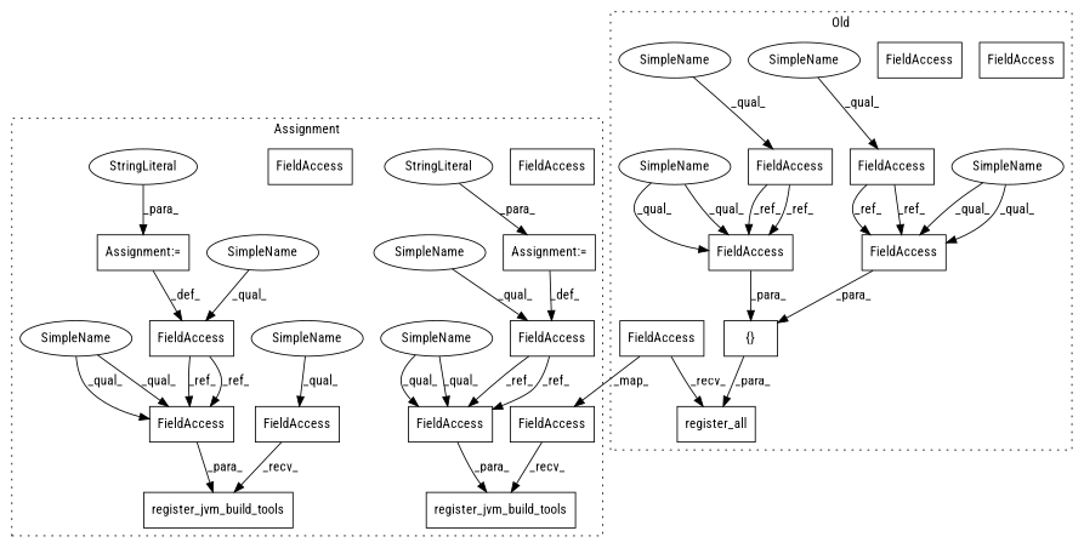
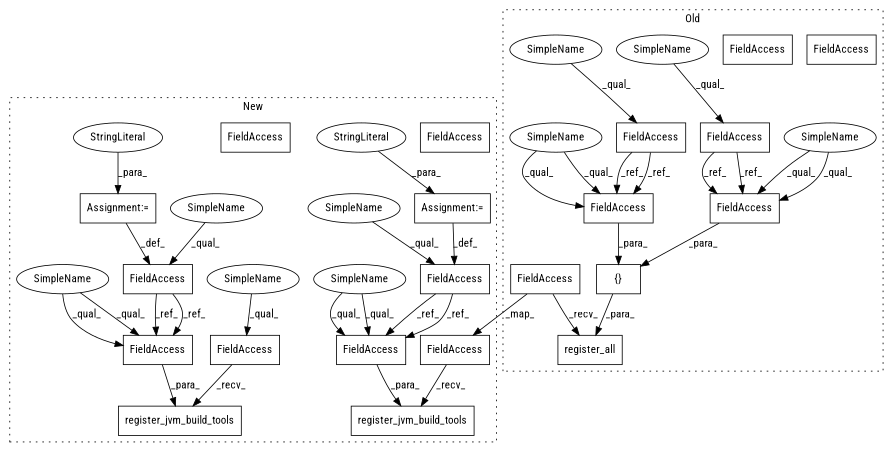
  digraph {
    fontname="Roboto Condensed"
    node [a=22 l=4 s=3735 shape=box fontname="Roboto Condensed"]
    edge [fontname="Roboto Condensed"]
    n1 [a=32 l="13,1" label=register_all s="3712,3787"]
    n2 [a=4 l="1,1" label="{}" s="3734,3786"]
    n3 [l=20 label=FieldAccess s=3452]
    n4 [l=20 label=FieldAccess]
    n5 [l=21 label=FieldAccess s=3690]
    n6 [l=30 label=FieldAccess s=3557]
    n7 [l=30 label=FieldAccess s=3756]
    n8 [a=42 label=SimpleName s=3557 shape=ellipse]
    n9 [a=42 label=SimpleName shape=ellipse]
    n10 [a=42 label=SimpleName s=3452 shape=ellipse]
    n11 [a=42 label=SimpleName s=3756 shape=ellipse]
    n12 [l=20 label=FieldAccess]
    n13 [l=30 label=FieldAccess s=3756]
    n14 [a=32 l="25,1" label=register_jvm_build_tools s="3685,3750"]
    n15 [l=25 label=FieldAccess s=3518]
    n16 [l=25 label=FieldAccess s=3710]
    n17 [a=7 l=1 label="Assignment:=" s=3543]
    n18 [a=45 l=7 label=StringLiteral s=3544 shape=ellipse]
    n19 [l=21 label=FieldAccess s=3663]
    n20 [l=21 label=FieldAccess s=3934]
    n21 [a=32 l="25,1" label=register_jvm_build_tools s="3956,4034"]
    n22 [l=28 label=FieldAccess s=3981]
    n23 [l=28 label=FieldAccess s=3757]
    n24 [a=7 l=1 label="Assignment:=" s=3785]
    n25 [a=45 l=15 label=StringLiteral s=3786 shape=ellipse]
    n26 [l=25 label=FieldAccess s=3710]
    n27 [l=28 label=FieldAccess s=3981]
    n28 [a=42 label=SimpleName s=3710 shape=ellipse]
    n29 [a=42 label=SimpleName s=3757 shape=ellipse]
    n30 [a=42 label=SimpleName s=3934 shape=ellipse]
    n31 [a=42 label=SimpleName s=3981 shape=ellipse]
    n32 [a=42 label=SimpleName s=3518 shape=ellipse]
    subgraph cluster_1 {
      label=Old
      style=dotted
      n1
      n2
      n3
      n4
      n5
      n6
      n7
      n8
      n9
      n10
      n11
      n12
      n13
    }
    subgraph cluster_2 {
-     label=Assignment
+     label=New
      style=dotted
      n14
      n15
      n16
      n17
      n18
      n19
      n20
      n21
      n22
      n23
      n24
      n25
      n26
      n27
      n28
      n29
      n30
      n31
      n32
    }
    n2 -> n1 [label=_para_]
    n3 -> n12 [label=_ref_]
    n3 -> n12 [label=_ref_]
    n5 -> n1 [label=_recv_]
    n5 -> n19 [label=_map_]
    n6 -> n13 [label=_ref_]
    n6 -> n13 [label=_ref_]
    n8 -> n6 [label=_qual_]
    n9 -> n12 [label=_qual_]
    n9 -> n12 [label=_qual_]
    n10 -> n3 [label=_qual_]
    n11 -> n13 [label=_qual_]
    n11 -> n13 [label=_qual_]
    n12 -> n2 [label=_para_]
    n13 -> n2 [label=_para_]
    n15 -> n26 [label=_ref_]
    n15 -> n26 [label=_ref_]
    n17 -> n15 [label=_def_]
    n18 -> n17 [label=_para_]
    n19 -> n14 [label=_recv_]
    n20 -> n21 [label=_recv_]
    n23 -> n27 [label=_ref_]
    n23 -> n27 [label=_ref_]
    n24 -> n23 [label=_def_]
    n25 -> n24 [label=_para_]
    n26 -> n14 [label=_para_]
    n27 -> n21 [label=_para_]
    n28 -> n26 [label=_qual_]
    n28 -> n26 [label=_qual_]
    n29 -> n23 [label=_qual_]
    n30 -> n20 [label=_qual_]
    n31 -> n27 [label=_qual_]
    n31 -> n27 [label=_qual_]
    n32 -> n15 [label=_qual_]
  }
